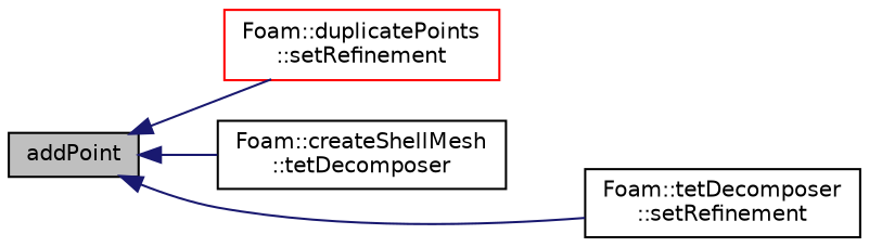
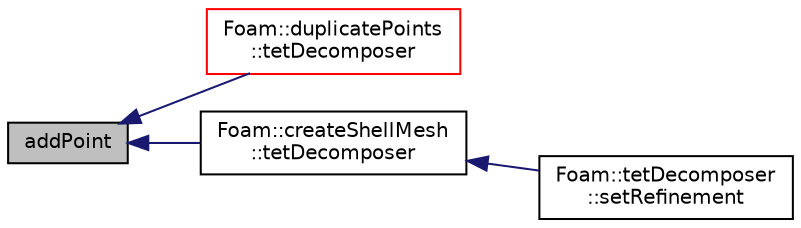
  digraph {
    rankdir=LR
    node [color=black fontname=Helvetica fontsize=10 shape=record]
    edge [color=midnightblue dir=back fontname=Helvetica fontsize=10 labelfontname=Helvetica labelfontsize=10 style=solid]
    n1 [fillcolor=grey75 fontcolor=black height=0.2 label=addPoint style=filled width=0.4]
-   n2 [color=red height=0.2 label="Foam::duplicatePoints\l::setRefinement" width=0.4]
+   n2 [color=red height=0.2 label="Foam::duplicatePoints\l::tetDecomposer" width=0.4]
    n3 [height=0.2 label="Foam::createShellMesh\l::tetDecomposer" width=0.4]
    n4 [height=0.2 label="Foam::tetDecomposer\l::setRefinement" width=0.4]
    n1 -> n2
    n1 -> n3
-   n1 -> n4
+   n3 -> n4
  }
